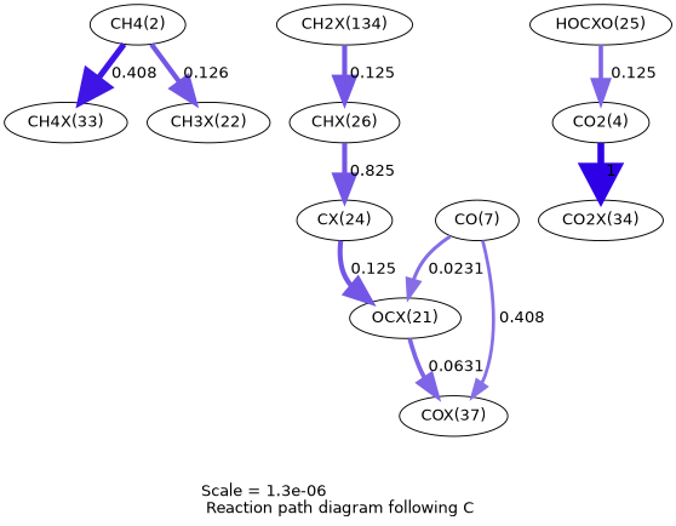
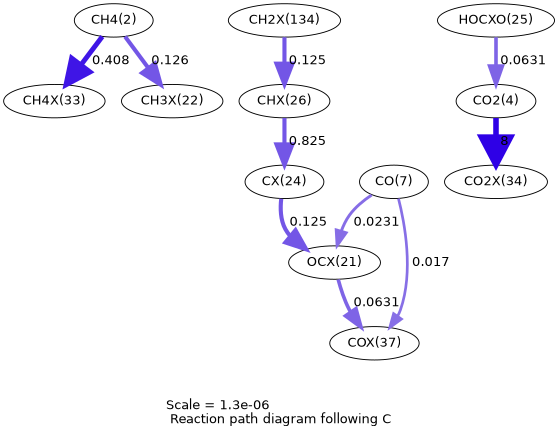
  digraph {
    fontname=Helvetica
    label="Scale = 1.3e-06\l Reaction path diagram following C"
    node [fontname=Helvetica]
    edge [arrowsize=2.22 color="0.7, 0.625, 0.9" fontname=Helvetica penwidth=4.43]
    n1 [label="CH4(2)"]
    n2 [label="CH4X(33)"]
    n3 [label="CH3X(22)"]
    n4 [label="CH2X(134)"]
    n5 [label="CHX(26)"]
    n6 [label="CX(24)"]
    n7 [label="OCX(21)"]
    n8 [label="COX(37)"]
    n9 [label="HOCXO(25)"]
    n10 [label="CO2(4)"]
    n11 [label="CO(7)"]
    n12 [label="CO2X(34)"]
    n1 -> n2 [arrowsize=2.66 color="0.7, 0.908, 0.9" label=" 0.408" penwidth=5.32]
    n1 -> n3 [color="0.7, 0.626, 0.9" label=" 0.126"]
    n4 -> n5 [label=" 0.125"]
    n5 -> n6 [label=" 0.825"]
    n6 -> n7 [arrowsize=2.21 label=" 0.125"]
    n7 -> n8 [arrowsize=1.96 color="0.7, 0.563, 0.9" label=" 0.0631" penwidth=3.91]
-   n9 -> n10 [arrowsize=1.96 color="0.7, 0.563, 0.9" label=" 0.125" penwidth=3.91]
-   n10 -> n12 [arrowsize=3 color="0.7, 1.5, 0.9" label=" 1" penwidth=6]
+   n9 -> n10 [arrowsize=1.96 color="0.7, 0.563, 0.9" label=" 0.0631" penwidth=3.91]
+   n10 -> n12 [arrowsize=3 color="0.7, 1.5, 0.9" label=" 8" penwidth=6]
    n11 -> n7 [arrowsize=1.58 color="0.7, 0.523, 0.9" label=" 0.0231" penwidth=3.16]
-   n11 -> n8 [arrowsize=1.46 color="0.7, 0.517, 0.9" label=" 0.408" penwidth=2.92]
+   n11 -> n8 [arrowsize=1.46 color="0.7, 0.517, 0.9" label=" 0.017" penwidth=2.92]
  }
